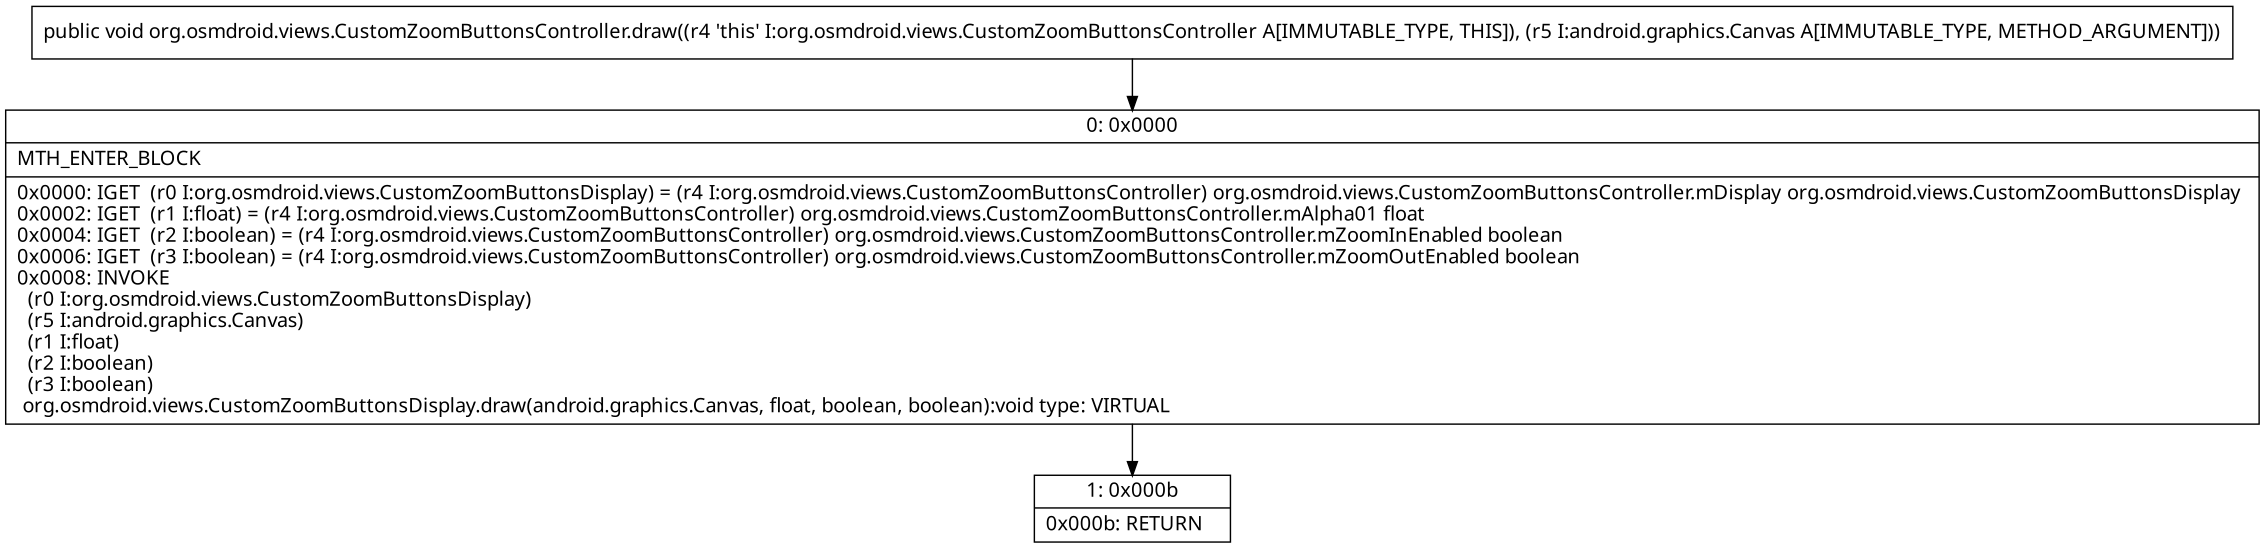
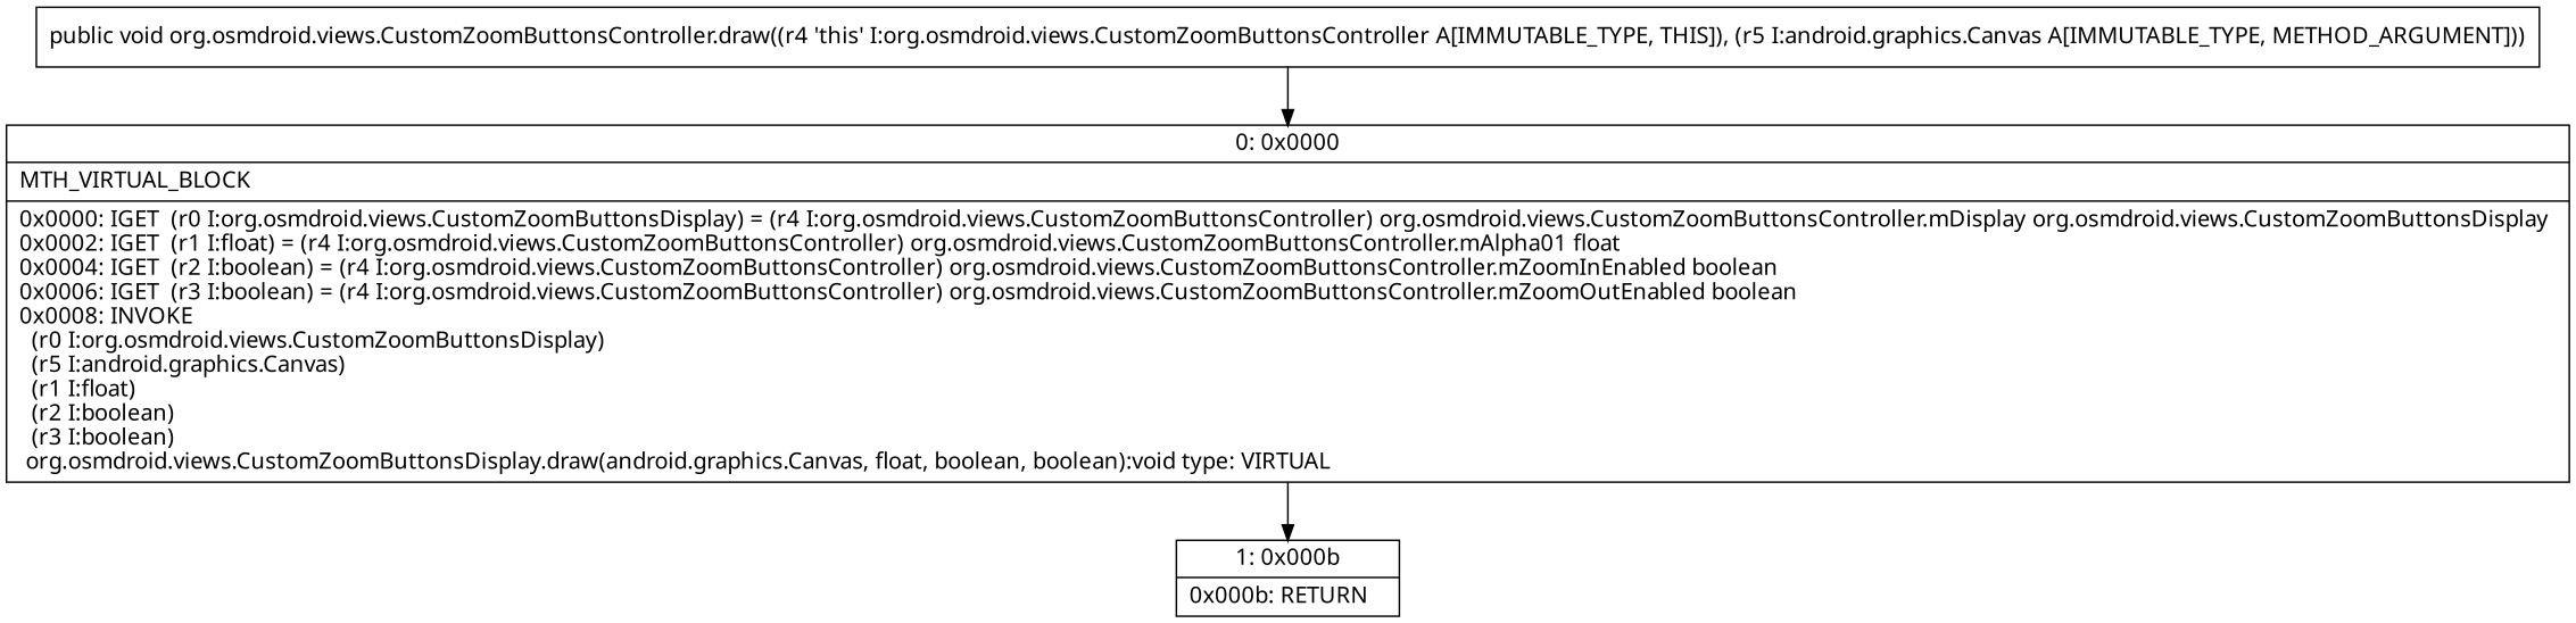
  digraph {
    fontname="Noto Sans"
    node [shape=record fontname="Noto Sans"]
    edge [fontname="Noto Sans"]
-   n1 [label="{0\:\ 0x0000|MTH_ENTER_BLOCK\l|0x0000: IGET  (r0 I:org.osmdroid.views.CustomZoomButtonsDisplay) = (r4 I:org.osmdroid.views.CustomZoomButtonsController) org.osmdroid.views.CustomZoomButtonsController.mDisplay org.osmdroid.views.CustomZoomButtonsDisplay \l0x0002: IGET  (r1 I:float) = (r4 I:org.osmdroid.views.CustomZoomButtonsController) org.osmdroid.views.CustomZoomButtonsController.mAlpha01 float \l0x0004: IGET  (r2 I:boolean) = (r4 I:org.osmdroid.views.CustomZoomButtonsController) org.osmdroid.views.CustomZoomButtonsController.mZoomInEnabled boolean \l0x0006: IGET  (r3 I:boolean) = (r4 I:org.osmdroid.views.CustomZoomButtonsController) org.osmdroid.views.CustomZoomButtonsController.mZoomOutEnabled boolean \l0x0008: INVOKE  \l  (r0 I:org.osmdroid.views.CustomZoomButtonsDisplay)\l  (r5 I:android.graphics.Canvas)\l  (r1 I:float)\l  (r2 I:boolean)\l  (r3 I:boolean)\l org.osmdroid.views.CustomZoomButtonsDisplay.draw(android.graphics.Canvas, float, boolean, boolean):void type: VIRTUAL \l}"]
+   n1 [label="{0\:\ 0x0000|MTH_VIRTUAL_BLOCK\l|0x0000: IGET  (r0 I:org.osmdroid.views.CustomZoomButtonsDisplay) = (r4 I:org.osmdroid.views.CustomZoomButtonsController) org.osmdroid.views.CustomZoomButtonsController.mDisplay org.osmdroid.views.CustomZoomButtonsDisplay \l0x0002: IGET  (r1 I:float) = (r4 I:org.osmdroid.views.CustomZoomButtonsController) org.osmdroid.views.CustomZoomButtonsController.mAlpha01 float \l0x0004: IGET  (r2 I:boolean) = (r4 I:org.osmdroid.views.CustomZoomButtonsController) org.osmdroid.views.CustomZoomButtonsController.mZoomInEnabled boolean \l0x0006: IGET  (r3 I:boolean) = (r4 I:org.osmdroid.views.CustomZoomButtonsController) org.osmdroid.views.CustomZoomButtonsController.mZoomOutEnabled boolean \l0x0008: INVOKE  \l  (r0 I:org.osmdroid.views.CustomZoomButtonsDisplay)\l  (r5 I:android.graphics.Canvas)\l  (r1 I:float)\l  (r2 I:boolean)\l  (r3 I:boolean)\l org.osmdroid.views.CustomZoomButtonsDisplay.draw(android.graphics.Canvas, float, boolean, boolean):void type: VIRTUAL \l}"]
    n2 [label="{1\:\ 0x000b|0x000b: RETURN   \l}"]
    n3 [label="{public void org.osmdroid.views.CustomZoomButtonsController.draw((r4 'this' I:org.osmdroid.views.CustomZoomButtonsController A[IMMUTABLE_TYPE, THIS]), (r5 I:android.graphics.Canvas A[IMMUTABLE_TYPE, METHOD_ARGUMENT])) }"]
    n1 -> n2
    n3 -> n1
  }
